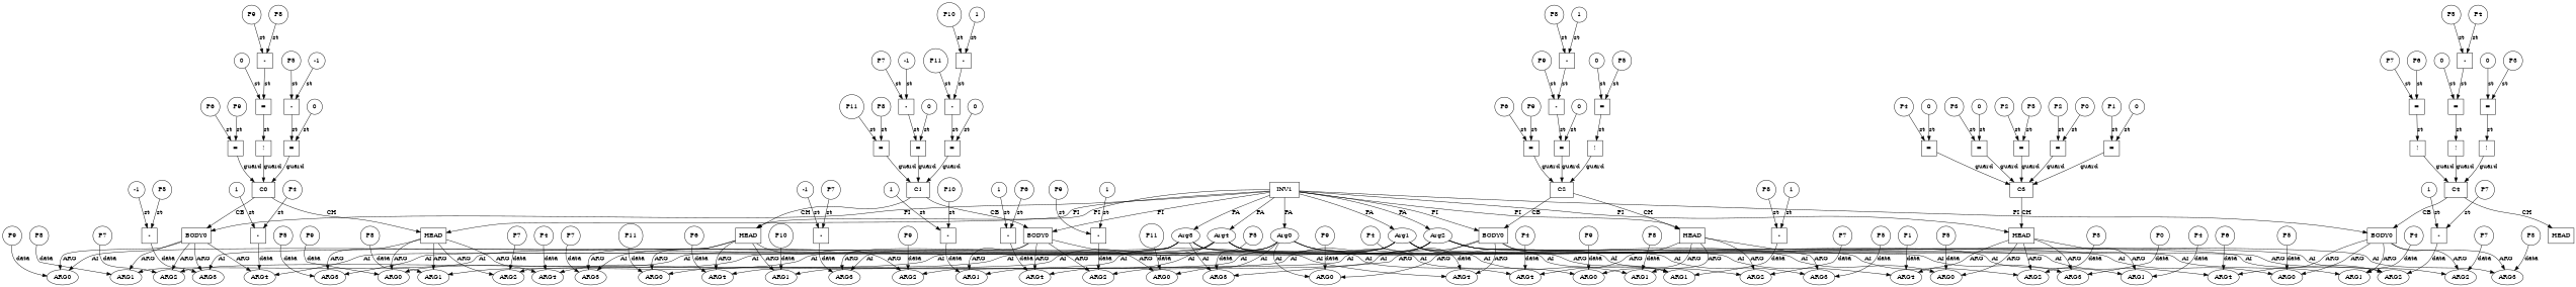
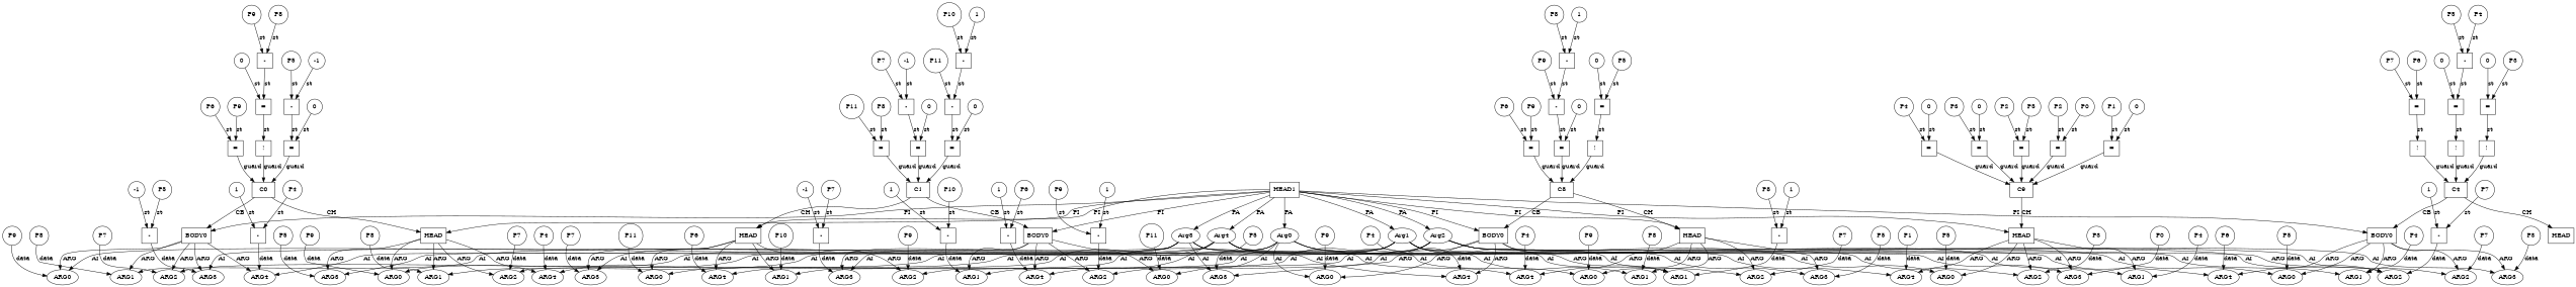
  digraph {
    node [shape=circle]
-   n1 [GNNNodeID=0 label=INV1 nodeName=predicate_0 shape=box]
+   n1 [GNNNodeID=0 label=HEAD1 nodeName=predicate_0 shape=box]
    n2 [GNNNodeID=1 label=Arg0 nodeName=predicateArgument_0 shape=ellipse]
    n3 [GNNNodeID=2 label=Arg1 nodeName=predicateArgument_1 shape=ellipse]
    n4 [GNNNodeID=3 label=Arg2 nodeName=predicateArgument_2 shape=ellipse]
    n5 [GNNNodeID=4 label=Arg3 nodeName=predicateArgument_3 shape=ellipse]
    n6 [GNNNodeID=5 label=Arg4 nodeName=predicateArgument_4 shape=ellipse]
    n7 [GNNNodeID=22 label=HEAD nodeName=clauseHead_0 shape=box]
    n8 [GNNNodeID=33 label=BODY0 nodeName=clauseBody_0 shape=box]
    n9 [GNNNodeID=64 label=HEAD nodeName=clauseHead_1 shape=box]
    n10 [GNNNodeID=75 label=BODY0 nodeName=clauseBody_1 shape=box]
    n11 [GNNNodeID=109 label=HEAD nodeName=clauseHead_2 shape=box]
    n12 [GNNNodeID=120 label=BODY0 nodeName=clauseBody_2 shape=box]
    n13 [GNNNodeID=151 label=HEAD nodeName=clauseHead_3 shape=box]
    n14 [GNNNodeID=178 label=BODY0 nodeName=clauseBody_3 shape=box]
    n15 [GNNNodeID=23 label=ARG0 nodeName=clauseArgument_0 shape=ellipse]
    n16 [GNNNodeID=34 label=ARG0 nodeName=clauseArgument_5 shape=ellipse]
    n17 [GNNNodeID=65 label=ARG0 nodeName=clauseArgument_10 shape=ellipse]
    n18 [GNNNodeID=76 label=ARG0 nodeName=clauseArgument_15 shape=ellipse]
    n19 [GNNNodeID=110 label=ARG0 nodeName=clauseArgument_20 shape=ellipse]
    n20 [GNNNodeID=121 label=ARG0 nodeName=clauseArgument_25 shape=ellipse]
    n21 [GNNNodeID=152 label=ARG0 nodeName=clauseArgument_30 shape=ellipse]
    n22 [GNNNodeID=179 label=ARG0 nodeName=clauseArgument_35 shape=ellipse]
    n23 [GNNNodeID=25 label=ARG1 nodeName=clauseArgument_1 shape=ellipse]
    n24 [GNNNodeID=36 label=ARG1 nodeName=clauseArgument_6 shape=ellipse]
    n25 [GNNNodeID=67 label=ARG1 nodeName=clauseArgument_11 shape=ellipse]
    n26 [GNNNodeID=78 label=ARG1 nodeName=clauseArgument_16 shape=ellipse]
    n27 [GNNNodeID=112 label=ARG1 nodeName=clauseArgument_21 shape=ellipse]
    n28 [GNNNodeID=123 label=ARG1 nodeName=clauseArgument_26 shape=ellipse]
    n29 [GNNNodeID=154 label=ARG1 nodeName=clauseArgument_31 shape=ellipse]
    n30 [GNNNodeID=181 label=ARG1 nodeName=clauseArgument_36 shape=ellipse]
    n31 [GNNNodeID=27 label=ARG2 nodeName=clauseArgument_2 shape=ellipse]
    n32 [GNNNodeID=38 label=ARG2 nodeName=clauseArgument_7 shape=ellipse]
    n33 [GNNNodeID=69 label=ARG2 nodeName=clauseArgument_12 shape=ellipse]
    n34 [GNNNodeID=82 label=ARG2 nodeName=clauseArgument_17 shape=ellipse]
    n35 [GNNNodeID=114 label=ARG2 nodeName=clauseArgument_22 shape=ellipse]
    n36 [GNNNodeID=127 label=ARG2 nodeName=clauseArgument_27 shape=ellipse]
    n37 [GNNNodeID=156 label=ARG2 nodeName=clauseArgument_32 shape=ellipse]
    n38 [GNNNodeID=183 label=ARG2 nodeName=clauseArgument_37 shape=ellipse]
    n39 [GNNNodeID=29 label=ARG3 nodeName=clauseArgument_3 shape=ellipse]
    n40 [GNNNodeID=40 label=ARG3 nodeName=clauseArgument_8 shape=ellipse]
    n41 [GNNNodeID=71 label=ARG3 nodeName=clauseArgument_13 shape=ellipse]
    n42 [GNNNodeID=86 label=ARG3 nodeName=clauseArgument_18 shape=ellipse]
    n43 [GNNNodeID=116 label=ARG3 nodeName=clauseArgument_23 shape=ellipse]
    n44 [GNNNodeID=131 label=ARG3 nodeName=clauseArgument_28 shape=ellipse]
    n45 [GNNNodeID=158 label=ARG3 nodeName=clauseArgument_33 shape=ellipse]
    n46 [GNNNodeID=185 label=ARG3 nodeName=clauseArgument_38 shape=ellipse]
    n47 [GNNNodeID=31 label=ARG4 nodeName=clauseArgument_4 shape=ellipse]
    n48 [GNNNodeID=44 label=ARG4 nodeName=clauseArgument_9 shape=ellipse]
    n49 [GNNNodeID=73 label=ARG4 nodeName=clauseArgument_14 shape=ellipse]
    n50 [GNNNodeID=90 label=ARG4 nodeName=clauseArgument_19 shape=ellipse]
    n51 [GNNNodeID=118 label=ARG4 nodeName=clauseArgument_24 shape=ellipse]
    n52 [GNNNodeID=133 label=ARG4 nodeName=clauseArgument_29 shape=ellipse]
    n53 [GNNNodeID=160 label=ARG4 nodeName=clauseArgument_34 shape=ellipse]
    n54 [GNNNodeID=187 label=ARG4 nodeName=clauseArgument_39 shape=ellipse]
    n55 [GNNNodeID=177 label=HEAD nodeName=clauseHead_4 shape=box]
    n56 [GNNNodeID=7 label=C0 nodeName=clause_0 shape=box]
    n57 [GNNNodeID=8 label="!" nodeName="!_8" shape=square]
    n58 [GNNNodeID=9 label="=" nodeName=">=_9" shape=square]
    n59 [GNNNodeID=10 label=0 nodeName="0_10"]
    n60 [GNNNodeID=11 label="-" nodeName="-_11" shape=square]
    n61 [GNNNodeID=12 label=P9 nodeName=P9_12]
    n62 [GNNNodeID=13 label=P8 nodeName=P8_13]
    n63 [GNNNodeID=14 label="=" nodeName=">=_14" shape=square]
    n64 [GNNNodeID=15 label=0 nodeName="0_15"]
    n65 [GNNNodeID=16 label="-" nodeName="-_16" shape=square]
    n66 [GNNNodeID=17 label=P5 nodeName=P5_17]
    n67 [GNNNodeID=18 label=-1 nodeName="-1_18"]
    n68 [GNNNodeID=19 label="=" nodeName="=_19" shape=square]
    n69 [GNNNodeID=20 label=P6 nodeName=P6_20]
    n70 [GNNNodeID=21 label=P9 nodeName=P9_21]
    n71 [GNNNodeID=24 label=P9 nodeName=P9_24]
    n72 [GNNNodeID=26 label=P8 nodeName=P8_26]
    n73 [GNNNodeID=28 label=P7 nodeName=P7_28]
    n74 [GNNNodeID=30 label=P5 nodeName=P5_30]
    n75 [GNNNodeID=32 label=P4 nodeName=P4_32]
    n76 [GNNNodeID=35 label=P9 nodeName=P9_35]
    n77 [GNNNodeID=37 label=P8 nodeName=P8_37]
    n78 [GNNNodeID=39 label=P7 nodeName=P7_39]
    n79 [GNNNodeID=41 label="-" nodeName="-_41" shape=square]
    n80 [GNNNodeID=42 label=P5 nodeName=P5_42]
    n81 [GNNNodeID=43 label=-1 nodeName="-1_43"]
    n82 [GNNNodeID=45 label="-" nodeName="-_45" shape=square]
    n83 [GNNNodeID=46 label=P4 nodeName=P4_46]
    n84 [GNNNodeID=47 label=1 nodeName="1_47"]
    n85 [GNNNodeID=48 label=C1 nodeName=clause_1 shape=box]
    n86 [GNNNodeID=49 label="=" nodeName=">=_49" shape=square]
    n87 [GNNNodeID=50 label=0 nodeName="0_50"]
    n88 [GNNNodeID=51 label="-" nodeName="-_51" shape=square]
    n89 [GNNNodeID=52 label=P7 nodeName=P7_52]
    n90 [GNNNodeID=53 label=-1 nodeName="-1_53"]
    n91 [GNNNodeID=54 label="=" nodeName=">=_54" shape=square]
    n92 [GNNNodeID=55 label=0 nodeName="0_55"]
    n93 [GNNNodeID=56 label="-" nodeName="-_56" shape=square]
    n94 [GNNNodeID=57 label=P11 nodeName=P11_57]
    n95 [GNNNodeID=58 label="-" nodeName="-_58" shape=square]
    n96 [GNNNodeID=59 label=P10 nodeName=P10_59]
    n97 [GNNNodeID=60 label=1 nodeName="1_60"]
    n98 [GNNNodeID=61 label="=" nodeName="=_61" shape=square]
    n99 [GNNNodeID=62 label=P8 nodeName=P8_62]
    n100 [GNNNodeID=63 label=P11 nodeName=P11_63]
    n101 [GNNNodeID=66 label=P11 nodeName=P11_66]
    n102 [GNNNodeID=68 label=P10 nodeName=P10_68]
    n103 [GNNNodeID=70 label=P9 nodeName=P9_70]
    n104 [GNNNodeID=72 label=P7 nodeName=P7_72]
    n105 [GNNNodeID=74 label=P6 nodeName=P6_74]
    n106 [GNNNodeID=77 label=P11 nodeName=P11_77]
    n107 [GNNNodeID=79 label="-" nodeName="-_79" shape=square]
    n108 [GNNNodeID=80 label=P10 nodeName=P10_80]
    n109 [GNNNodeID=81 label=1 nodeName="1_81"]
    n110 [GNNNodeID=83 label="-" nodeName="-_83" shape=square]
    n111 [GNNNodeID=84 label=P9 nodeName=P9_84]
    n112 [GNNNodeID=85 label=1 nodeName="1_85"]
    n113 [GNNNodeID=87 label="-" nodeName="-_87" shape=square]
    n114 [GNNNodeID=88 label=P7 nodeName=P7_88]
    n115 [GNNNodeID=89 label=-1 nodeName="-1_89"]
    n116 [GNNNodeID=91 label="-" nodeName="-_91" shape=square]
    n117 [GNNNodeID=92 label=P6 nodeName=P6_92]
    n118 [GNNNodeID=93 label=1 nodeName="1_93"]
-   n119 [GNNNodeID=94 label=C2 nodeName=clause_2 shape=box]
+   n119 [GNNNodeID=94 label=C8 nodeName=clause_2 shape=box]
    n120 [GNNNodeID=95 label="=" nodeName=">=_95" shape=square]
    n121 [GNNNodeID=96 label=0 nodeName="0_96"]
    n122 [GNNNodeID=97 label="-" nodeName="-_97" shape=square]
    n123 [GNNNodeID=98 label=P9 nodeName=P9_98]
    n124 [GNNNodeID=99 label="-" nodeName="-_99" shape=square]
    n125 [GNNNodeID=100 label=P8 nodeName=P8_100]
    n126 [GNNNodeID=101 label=1 nodeName="1_101"]
    n127 [GNNNodeID=102 label="!" nodeName="!_102" shape=square]
    n128 [GNNNodeID=103 label="=" nodeName=">=_103" shape=square]
    n129 [GNNNodeID=104 label=0 nodeName="0_104"]
    n130 [GNNNodeID=105 label=P5 nodeName=P5_105]
    n131 [GNNNodeID=106 label="=" nodeName="=_106" shape=square]
    n132 [GNNNodeID=107 label=P6 nodeName=P6_107]
    n133 [GNNNodeID=108 label=P9 nodeName=P9_108]
    n134 [GNNNodeID=111 label=P9 nodeName=P9_111]
    n135 [GNNNodeID=113 label=P8 nodeName=P8_113]
    n136 [GNNNodeID=115 label=P7 nodeName=P7_115]
    n137 [GNNNodeID=117 label=P5 nodeName=P5_117]
    n138 [GNNNodeID=119 label=P4 nodeName=P4_119]
    n139 [GNNNodeID=122 label=P9 nodeName=P9_122]
    n140 [GNNNodeID=124 label="-" nodeName="-_124" shape=square]
    n141 [GNNNodeID=125 label=P8 nodeName=P8_125]
    n142 [GNNNodeID=126 label=1 nodeName="1_126"]
    n143 [GNNNodeID=128 label="-" nodeName="-_128" shape=square]
    n144 [GNNNodeID=129 label=P7 nodeName=P7_129]
    n145 [GNNNodeID=130 label=1 nodeName="1_130"]
    n146 [GNNNodeID=132 label=P5 nodeName=P5_132]
    n147 [GNNNodeID=134 label=P4 nodeName=P4_134]
-   n148 [GNNNodeID=135 label=C3 nodeName=clause_3 shape=box]
+   n148 [GNNNodeID=135 label=C9 nodeName=clause_3 shape=box]
    n149 [GNNNodeID=136 label="=" nodeName="=_136" shape=square]
    n150 [GNNNodeID=137 label=P0 nodeName=P0_137]
    n151 [GNNNodeID=138 label=P2 nodeName=P2_138]
    n152 [GNNNodeID=139 label="=" nodeName="=_139" shape=square]
    n153 [GNNNodeID=140 label=0 nodeName="0_140"]
    n154 [GNNNodeID=141 label=P1 nodeName=P1_141]
    n155 [GNNNodeID=142 label="=" nodeName="=_142" shape=square]
    n156 [GNNNodeID=143 label=0 nodeName="0_143"]
    n157 [GNNNodeID=144 label=P4 nodeName=P4_144]
    n158 [GNNNodeID=145 label="=" nodeName="=_145" shape=square]
    n159 [GNNNodeID=146 label=0 nodeName="0_146"]
    n160 [GNNNodeID=147 label=P3 nodeName=P3_147]
    n161 [GNNNodeID=148 label="=" nodeName="=_148" shape=square]
    n162 [GNNNodeID=149 label=P5 nodeName=P5_149]
    n163 [GNNNodeID=150 label=P2 nodeName=P2_150]
    n164 [GNNNodeID=153 label=P5 nodeName=P5_153]
    n165 [GNNNodeID=155 label=P4 nodeName=P4_155]
    n166 [GNNNodeID=157 label=P3 nodeName=P3_157]
    n167 [GNNNodeID=159 label=P0 nodeName=P0_159]
    n168 [GNNNodeID=161 label=P1 nodeName=P1_161]
    n169 [GNNNodeID=162 label=C4 nodeName=clause_4 shape=box]
    n170 [GNNNodeID=163 label="!" nodeName="!_163" shape=square]
    n171 [GNNNodeID=164 label="=" nodeName=">=_164" shape=square]
    n172 [GNNNodeID=165 label=0 nodeName="0_165"]
    n173 [GNNNodeID=166 label="-" nodeName="-_166" shape=square]
    n174 [GNNNodeID=167 label=P5 nodeName=P5_167]
    n175 [GNNNodeID=168 label=P4 nodeName=P4_168]
    n176 [GNNNodeID=169 label="!" nodeName="!_169" shape=square]
    n177 [GNNNodeID=170 label="=" nodeName=">=_170" shape=square]
    n178 [GNNNodeID=171 label=0 nodeName="0_171"]
    n179 [GNNNodeID=172 label=P3 nodeName=P3_172]
    n180 [GNNNodeID=173 label="!" nodeName="!_173" shape=square]
    n181 [GNNNodeID=174 label="=" nodeName="=_174" shape=square]
    n182 [GNNNodeID=175 label=P7 nodeName=P7_175]
    n183 [GNNNodeID=176 label=P6 nodeName=P6_176]
    n184 [GNNNodeID=180 label=P5 nodeName=P5_180]
    n185 [GNNNodeID=182 label=P4 nodeName=P4_182]
    n186 [GNNNodeID=184 label=P7 nodeName=P7_184]
    n187 [GNNNodeID=186 label=P3 nodeName=P3_186]
    n188 [GNNNodeID=188 label=P6 nodeName=P6_188]
    n1 -> n2 [label=PA]
    n1 -> n3 [label=PA]
    n1 -> n4 [label=PA]
    n1 -> n5 [label=PA]
    n1 -> n6 [label=PA]
    n1 -> n7 [label=PI]
    n1 -> n8 [label=PI]
    n1 -> n9 [label=PI]
    n1 -> n10 [label=PI]
    n1 -> n11 [label=PI]
    n1 -> n12 [label=PI]
    n1 -> n13 [label=PI]
    n1 -> n14 [label=PI]
    n2 -> n15 [label=AI]
    n2 -> n16 [label=AI]
    n2 -> n17 [label=AI]
    n2 -> n18 [label=AI]
    n2 -> n19 [label=AI]
    n2 -> n20 [label=AI]
    n2 -> n21 [label=AI]
    n2 -> n22 [label=AI]
    n3 -> n23 [label=AI]
    n3 -> n24 [label=AI]
    n3 -> n25 [label=AI]
    n3 -> n26 [label=AI]
    n3 -> n27 [label=AI]
    n3 -> n28 [label=AI]
    n3 -> n29 [label=AI]
    n3 -> n30 [label=AI]
    n4 -> n31 [label=AI]
    n4 -> n32 [label=AI]
    n4 -> n33 [label=AI]
    n4 -> n34 [label=AI]
    n4 -> n35 [label=AI]
    n4 -> n36 [label=AI]
    n4 -> n37 [label=AI]
    n4 -> n38 [label=AI]
    n5 -> n39 [label=AI]
    n5 -> n40 [label=AI]
    n5 -> n41 [label=AI]
    n5 -> n42 [label=AI]
    n5 -> n43 [label=AI]
    n5 -> n44 [label=AI]
    n5 -> n45 [label=AI]
    n5 -> n46 [label=AI]
    n6 -> n47 [label=AI]
    n6 -> n48 [label=AI]
    n6 -> n49 [label=AI]
    n6 -> n50 [label=AI]
    n6 -> n51 [label=AI]
    n6 -> n52 [label=AI]
    n6 -> n53 [label=AI]
    n6 -> n54 [label=AI]
    n7 -> n15 [label=ARG]
    n7 -> n23 [label=ARG]
    n7 -> n31 [label=ARG]
    n7 -> n39 [label=ARG]
    n7 -> n47 [label=ARG]
    n8 -> n16 [label=ARG]
    n8 -> n24 [label=ARG]
    n8 -> n32 [label=ARG]
    n8 -> n40 [label=ARG]
    n8 -> n48 [label=ARG]
    n9 -> n17 [label=ARG]
    n9 -> n25 [label=ARG]
    n9 -> n33 [label=ARG]
    n9 -> n41 [label=ARG]
    n9 -> n49 [label=ARG]
    n10 -> n18 [label=ARG]
    n10 -> n26 [label=ARG]
    n10 -> n34 [label=ARG]
    n10 -> n42 [label=ARG]
    n10 -> n50 [label=ARG]
    n11 -> n19 [label=ARG]
    n11 -> n27 [label=ARG]
    n11 -> n35 [label=ARG]
    n11 -> n43 [label=ARG]
    n11 -> n51 [label=ARG]
    n12 -> n20 [label=ARG]
    n12 -> n28 [label=ARG]
    n12 -> n36 [label=ARG]
    n12 -> n44 [label=ARG]
    n12 -> n52 [label=ARG]
    n13 -> n21 [label=ARG]
    n13 -> n29 [label=ARG]
    n13 -> n37 [label=ARG]
    n13 -> n45 [label=ARG]
    n13 -> n53 [label=ARG]
    n14 -> n22 [label=ARG]
    n14 -> n30 [label=ARG]
    n14 -> n38 [label=ARG]
    n14 -> n46 [label=ARG]
    n14 -> n54 [label=ARG]
    n56 -> n7 [label=CH]
    n56 -> n8 [label=CB]
    n57 -> n56 [label=guard]
    n58 -> n57 [label=st]
    n59 -> n58 [label=st]
    n60 -> n58 [label=st]
    n61 -> n60 [label=st]
    n62 -> n60 [label=st]
    n63 -> n56 [label=guard]
    n64 -> n63 [label=st]
    n65 -> n63 [label=st]
    n66 -> n65 [label=st]
    n67 -> n65 [label=st]
    n68 -> n56 [label=guard]
    n69 -> n68 [label=st]
    n70 -> n68 [label=st]
    n71 -> n15 [label=data]
    n72 -> n23 [label=data]
    n73 -> n31 [label=data]
    n74 -> n39 [label=data]
    n75 -> n47 [label=data]
    n76 -> n16 [label=data]
    n77 -> n24 [label=data]
    n78 -> n32 [label=data]
    n79 -> n40 [label=data]
    n80 -> n79 [label=st]
    n81 -> n79 [label=st]
    n82 -> n48 [label=data]
    n83 -> n82 [label=st]
    n84 -> n82 [label=st]
    n85 -> n9 [label=CH]
    n85 -> n10 [label=CB]
    n86 -> n85 [label=guard]
    n87 -> n86 [label=st]
    n88 -> n86 [label=st]
    n89 -> n88 [label=st]
    n90 -> n88 [label=st]
    n91 -> n85 [label=guard]
    n92 -> n91 [label=st]
    n93 -> n91 [label=st]
    n94 -> n93 [label=st]
    n95 -> n93 [label=st]
    n96 -> n95 [label=st]
    n97 -> n95 [label=st]
    n98 -> n85 [label=guard]
    n99 -> n98 [label=st]
    n100 -> n98 [label=st]
    n101 -> n17 [label=data]
    n102 -> n25 [label=data]
    n103 -> n33 [label=data]
    n104 -> n41 [label=data]
    n105 -> n49 [label=data]
    n106 -> n18 [label=data]
    n107 -> n26 [label=data]
    n108 -> n107 [label=st]
    n109 -> n107 [label=st]
    n110 -> n34 [label=data]
    n111 -> n110 [label=st]
    n112 -> n110 [label=st]
    n113 -> n42 [label=data]
    n114 -> n113 [label=st]
    n115 -> n113 [label=st]
    n116 -> n50 [label=data]
    n117 -> n116 [label=st]
    n118 -> n116 [label=st]
    n119 -> n11 [label=CH]
    n119 -> n12 [label=CB]
    n120 -> n119 [label=guard]
    n121 -> n120 [label=st]
    n122 -> n120 [label=st]
    n123 -> n122 [label=st]
    n124 -> n122 [label=st]
    n125 -> n124 [label=st]
    n126 -> n124 [label=st]
    n127 -> n119 [label=guard]
    n128 -> n127 [label=st]
    n129 -> n128 [label=st]
    n130 -> n128 [label=st]
    n131 -> n119 [label=guard]
    n132 -> n131 [label=st]
    n133 -> n131 [label=st]
    n134 -> n19 [label=data]
    n135 -> n27 [label=data]
    n136 -> n35 [label=data]
    n137 -> n43 [label=data]
    n138 -> n51 [label=data]
    n139 -> n20 [label=data]
    n140 -> n28 [label=data]
    n141 -> n140 [label=st]
    n142 -> n140 [label=st]
    n143 -> n36 [label=data]
    n144 -> n143 [label=st]
    n145 -> n143 [label=st]
    n146 -> n44 [label=data]
    n147 -> n52 [label=data]
    n148 -> n13 [label=CH]
    n149 -> n148 [label=guard]
    n150 -> n149 [label=st]
    n151 -> n149 [label=st]
    n152 -> n148 [label=guard]
    n153 -> n152 [label=st]
    n154 -> n152 [label=st]
    n155 -> n148 [label=guard]
    n156 -> n155 [label=st]
    n157 -> n155 [label=st]
    n158 -> n148 [label=guard]
    n159 -> n158 [label=st]
    n160 -> n158 [label=st]
    n161 -> n148 [label=guard]
    n162 -> n161 [label=st]
    n163 -> n161 [label=st]
    n164 -> n21 [label=data]
    n165 -> n29 [label=data]
    n166 -> n37 [label=data]
    n167 -> n45 [label=data]
    n168 -> n53 [label=data]
    n169 -> n14 [label=CB]
    n169 -> n55 [label=CH]
    n170 -> n169 [label=guard]
    n171 -> n170 [label=st]
    n172 -> n171 [label=st]
    n173 -> n171 [label=st]
    n174 -> n173 [label=st]
    n175 -> n173 [label=st]
    n176 -> n169 [label=guard]
    n177 -> n176 [label=st]
    n178 -> n177 [label=st]
    n179 -> n177 [label=st]
    n180 -> n169 [label=guard]
    n181 -> n180 [label=st]
    n182 -> n181 [label=st]
    n183 -> n181 [label=st]
    n184 -> n22 [label=data]
    n185 -> n30 [label=data]
    n186 -> n38 [label=data]
    n187 -> n46 [label=data]
    n188 -> n54 [label=data]
  }
